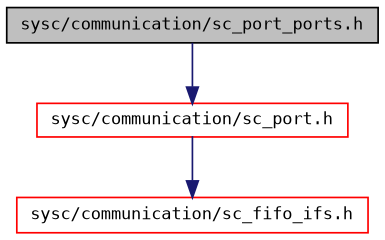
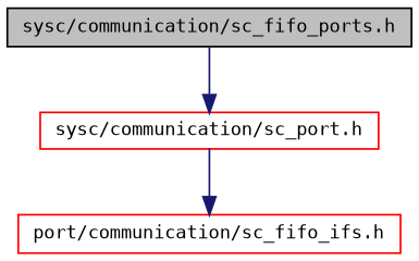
  digraph {
    fontname="DejaVu Sans Mono"
    node [color=red fillcolor=white fontname="DejaVu Sans Mono" fontsize=10 shape=record style=filled]
    edge [color=midnightblue fontname="DejaVu Sans Mono" fontsize=10 labelfontname=FreeSans labelfontsize=10 style=solid]
-   n1 [color=black fillcolor=grey75 fontcolor=black height=0.2 label="sysc/communication/sc_port_ports.h" width=0.4]
+   n1 [color=black fillcolor=grey75 fontcolor=black height=0.2 label="sysc/communication/sc_fifo_ports.h" width=0.4]
    n2 [height=0.2 label="sysc/communication/sc_port.h" width=0.4]
-   n3 [height=0.2 label="sysc/communication/sc_fifo_ifs.h" width=0.4]
+   n3 [height=0.2 label="port/communication/sc_fifo_ifs.h" width=0.4]
    n1 -> n2
    n2 -> n3
  }
